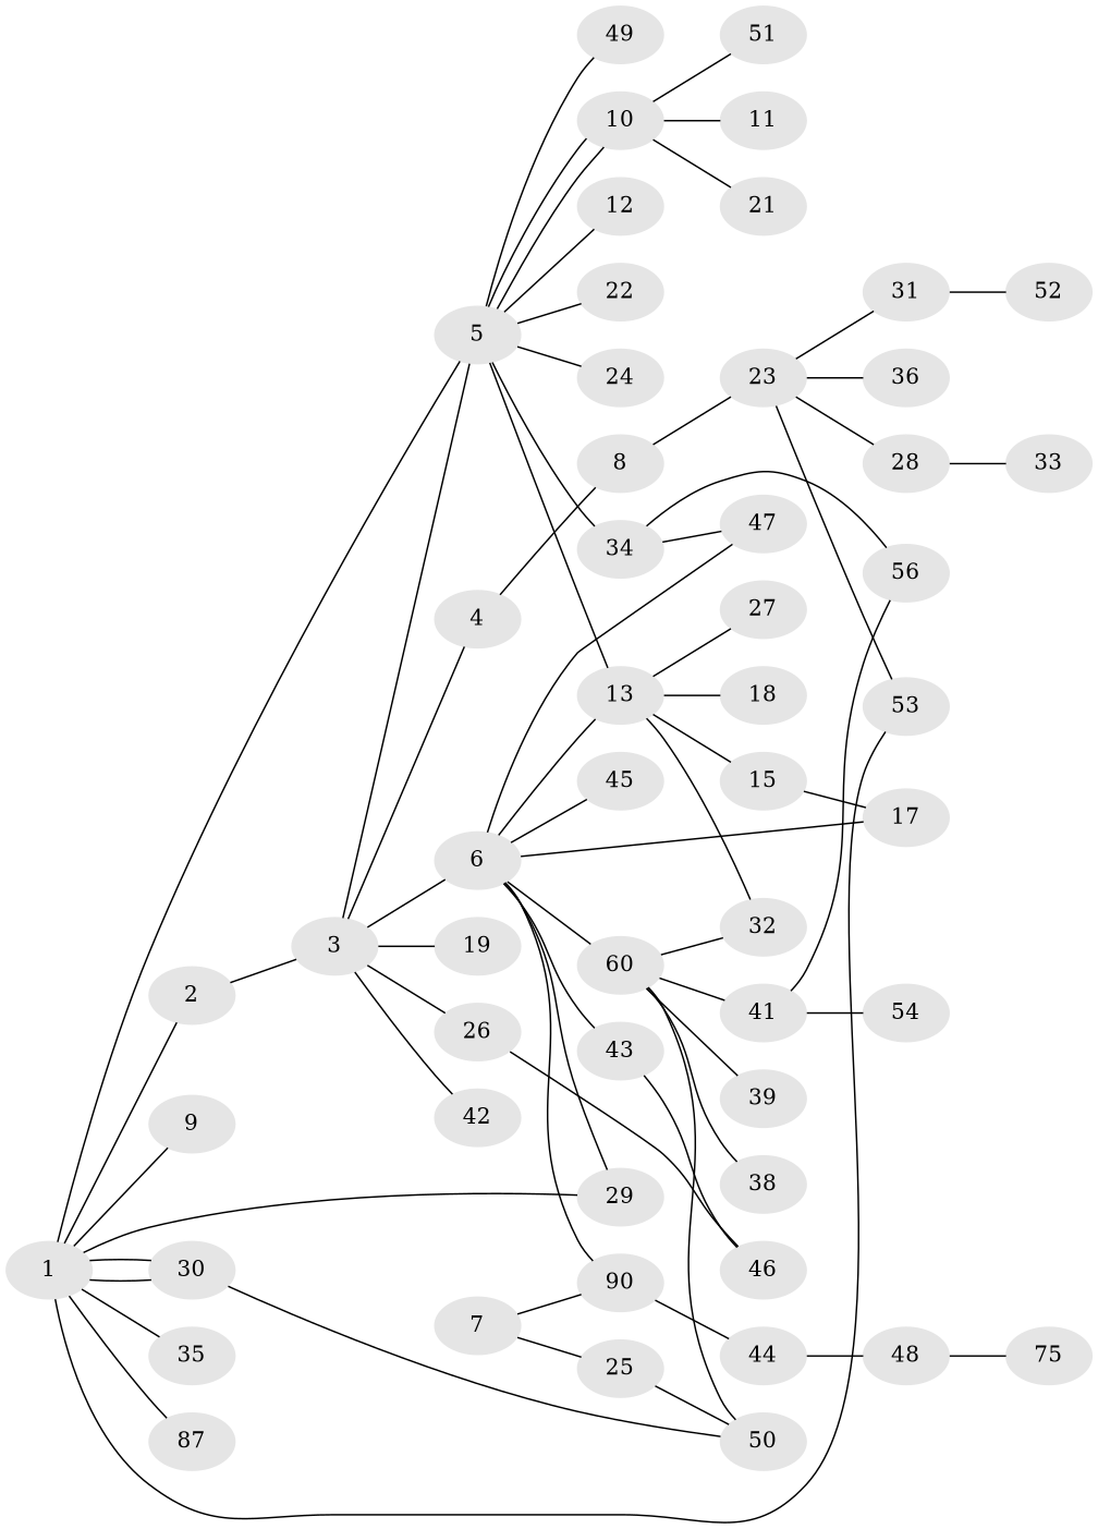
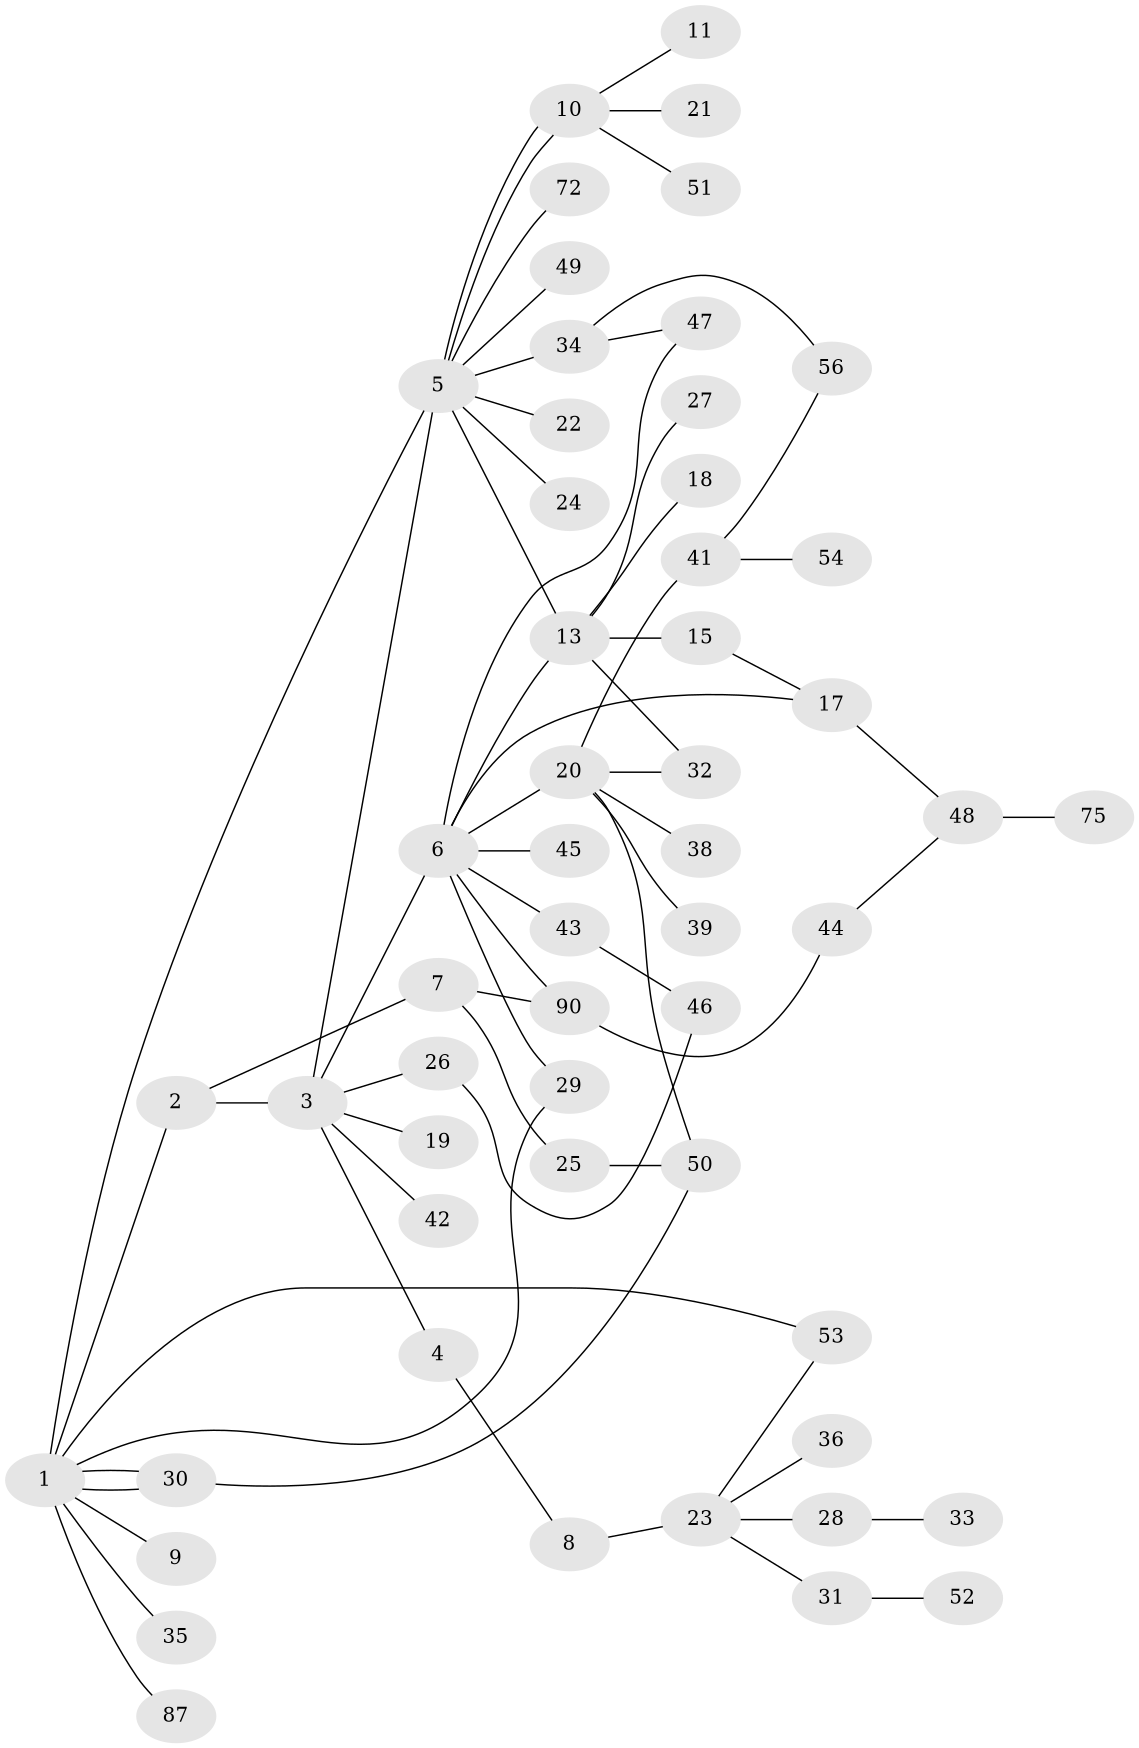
  graph {
    rankdir=LR
    node [color=gray90 style=filled]
    1
    2
    5
    9
    29
    30
    35
    n8 [label=87]
    53
    3
    7
    10
-   12
+   12 [label=72]
    13
    22
    24
    34
    49
    50
    4
    6
    19
    26
    42
    n25 [label=90]
    25
    8
    17
-   20 [label=60]
+   20
    43
    45
    47
    46
    23
    11
    21
    51
    15
    18
    27
    32
    56
    48
    38
    39
    41
    44
    36
    28
    31
    n51 [label=75]
    54
    33
    52
    1 -- 2
    1 -- 5
    1 -- 9
    1 -- 29
    1 -- 30
    1 -- 30
    1 -- 35
    1 -- n8
    1 -- 53
    2 -- 3
+   2 -- 7
    5 -- 10
    5 -- 10
    5 -- 12
    5 -- 13
    5 -- 22
    5 -- 24
    5 -- 34
    5 -- 49
    30 -- 50
    3 -- 5
    3 -- 4
    3 -- 6
    3 -- 19
    3 -- 26
    3 -- 42
    7 -- n25
    7 -- 25
    10 -- 11
    10 -- 21
    10 -- 51
    13 -- 15
    13 -- 18
    13 -- 27
    13 -- 32
    34 -- 47
    34 -- 56
    4 -- 8
    6 -- 29
    6 -- 13
    6 -- n25
    6 -- 17
    6 -- 20
    6 -- 43
    6 -- 45
    6 -- 47
    26 -- 46
    n25 -- 44
    25 -- 50
    8 -- 23
+   17 -- 48
    20 -- 50
    20 -- 32
    20 -- 38
    20 -- 39
    20 -- 41
    43 -- 46
    23 -- 53
    23 -- 36
    23 -- 28
    23 -- 31
    15 -- 17
    48 -- n51
    41 -- 56
    41 -- 54
    44 -- 48
    28 -- 33
    31 -- 52
  }
